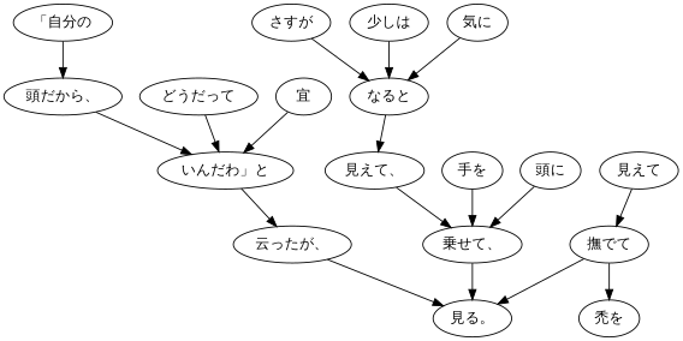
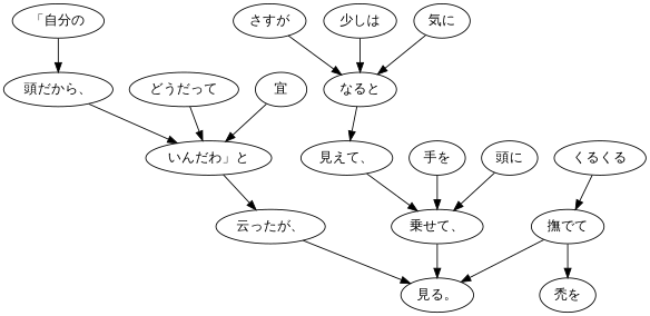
  digraph {
    fontname=Merriweather
    node [fontname=Merriweather]
    edge [fontname=Merriweather]
    n1 [label="「自分の"]
    n2 [label="頭だから、"]
    n3 [label="いんだわ」と"]
    n4 [label="云ったが、"]
    n5 [label="どうだって"]
    n6 [label="宜"]
    n7 [label="見る。"]
    n8 [label="さすが"]
    n9 [label="なると"]
    n10 [label="見えて、"]
    n11 [label="少しは"]
    n12 [label="気に"]
    n13 [label="乗せて、"]
    n14 [label="手を"]
    n15 [label="頭に"]
-   n16 [label="見えて"]
+   n16 [label="くるくる"]
    n17 [label="撫でて"]
    n18 [label="禿を"]
    n1 -> n2
    n2 -> n3
    n3 -> n4
    n4 -> n7
    n5 -> n3
    n6 -> n3
    n8 -> n9
    n9 -> n10
    n10 -> n13
    n11 -> n9
    n12 -> n9
    n13 -> n7
    n14 -> n13
    n15 -> n13
    n16 -> n17
    n17 -> n7
    n17 -> n18
  }
